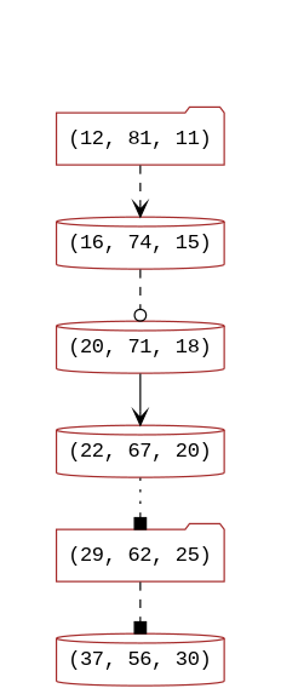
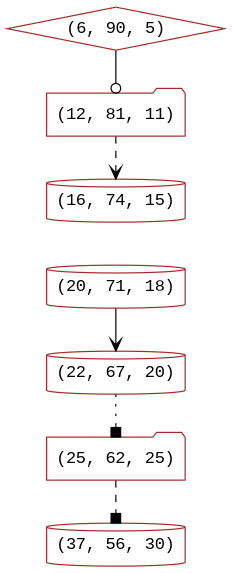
  digraph {
    fontname="Liberation Mono"
    node [color=brown fontname="Liberation Mono" shape=cylinder]
    edge [arrowhead=odot fontname="Liberation Mono" style=dashed]
+   "(6, 90, 5)" [shape=diamond]
    "(12, 81, 11)" [shape=folder]
    "(16, 74, 15)"
    "(20, 71, 18)"
    "(22, 67, 20)"
-   "(29, 62, 25)" [shape=folder]
+   "(29, 62, 25)" [shape=folder label="(25, 62, 25)"]
    "(37, 56, 30)"
+   "(6, 90, 5)" -> "(12, 81, 11)" [style=solid]
    "(12, 81, 11)" -> "(16, 74, 15)" [arrowhead=vee]
-   "(16, 74, 15)" -> "(20, 71, 18)"
    "(20, 71, 18)" -> "(22, 67, 20)" [arrowhead=vee style=solid]
    "(22, 67, 20)" -> "(29, 62, 25)" [arrowhead=box style=dotted]
    "(29, 62, 25)" -> "(37, 56, 30)" [arrowhead=box]
  }
